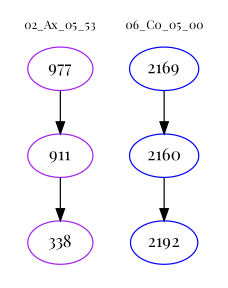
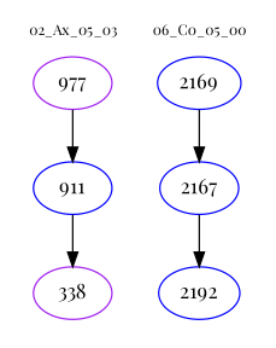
  digraph {
    fontname="Playfair Display"
    node [color=blue fontname="Playfair Display"]
    edge [color=black fontname="Playfair Display"]
    n1 [color=purple label=977]
-   n2 [color=purple label=911]
+   n2 [label=911]
    n3 [color=purple label=338]
    n4 [label=2169]
-   n5 [label=2160]
+   n5 [label=2167]
    n6 [label=2192]
    subgraph cluster_1 {
      color=white
      fontsize=10
-     label="02_Ax_05_53"
+     label="02_Ax_05_03"
      n1
      n2
      n3
    }
    subgraph cluster_2 {
      color=white
      fontsize=10
      label="06_C0_05_00"
      n4
      n5
      n6
    }
    n1 -> n2
    n2 -> n3
    n4 -> n5
    n5 -> n6
  }
